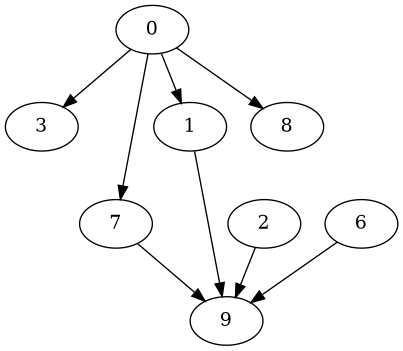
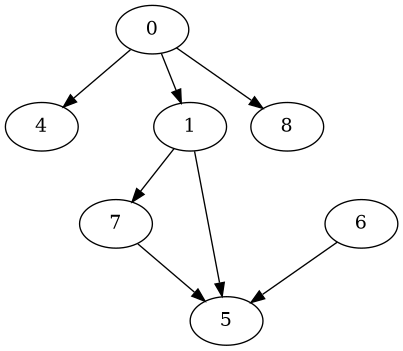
  digraph {
    "Duplicate states"=0
    GraphType=F_J
    "Max states in OPEN"=0
    Modes="120000ms; topo-ordered tasks, ; Pruning: task equivalence, fixed order ready list, ; F-value: ; Optimisation: best schedule length (SL) optimisation on equal, "
    NumberOfTasks=10
    "Pruned using list schedule length"=512
    "States removed from OPEN"=0
    TargetSystem="Homogeneous-6"
    "Time to schedule (ms)"=138
    "Total idle time"=61
    "Total schedule length"=41
    "Total sequential time"=107
    "Total states created"=618
    node [Processor=0 Weight=7]
    edge [Weight=7]
    0 ["Finish time"=5 "Start time"=0 Weight=5]
-   3 ["Finish time"=24 "Start time"=5 Weight=19]
+   3 ["Finish time"=24 "Start time"=5 Weight=19 label=4]
    1 ["Finish time"=25 Processor=2 "Start time"=13 Weight=12]
    7 ["Finish time"=26 Processor=3 "Start time"=12 Weight=14]
    8 ["Finish time"=17 Processor=5 "Start time"=10]
-   9 ["Finish time"=41 Processor=1 "Start time"=34]
-   2 ["Finish time"=23 Processor=4 "Start time"=9 Weight=14]
+   9 ["Finish time"=41 Processor=1 "Start time"=34 label=5]
    6 ["Finish time"=29 Processor=5 "Start time"=22]
    0 -> 3 [Weight=10]
    0 -> 1 [Weight=8]
-   0 -> 7
+   1 -> 7
    0 -> 8 [Weight=5]
    1 -> 9 [Weight=9]
    7 -> 9
-   2 -> 9 [Weight=2]
    6 -> 9 [Weight=2]
  }
